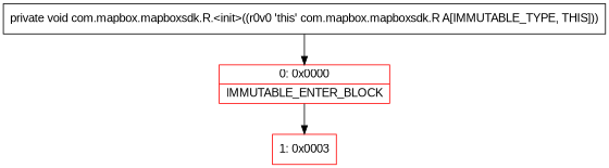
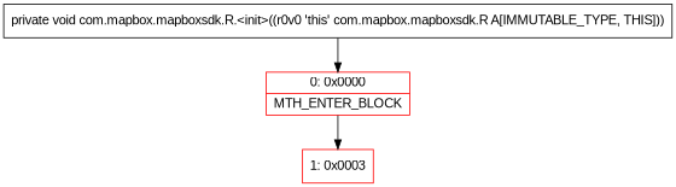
  digraph {
    fontname="Liberation Sans"
    node [color=red shape=record fontname="Liberation Sans"]
    edge [fontname="Liberation Sans"]
-   n1 [label="{0\:\ 0x0000|IMMUTABLE_ENTER_BLOCK\l}"]
+   n1 [label="{0\:\ 0x0000|MTH_ENTER_BLOCK\l}"]
    n2 [label="{1\:\ 0x0003}"]
    n3 [label="{private void com.mapbox.mapboxsdk.R.\<init\>((r0v0 'this' com.mapbox.mapboxsdk.R A[IMMUTABLE_TYPE, THIS])) }" color=""]
    subgraph cluster_1 {
      label="R(0)"
    }
    n1 -> n2
    n3 -> n1
  }
